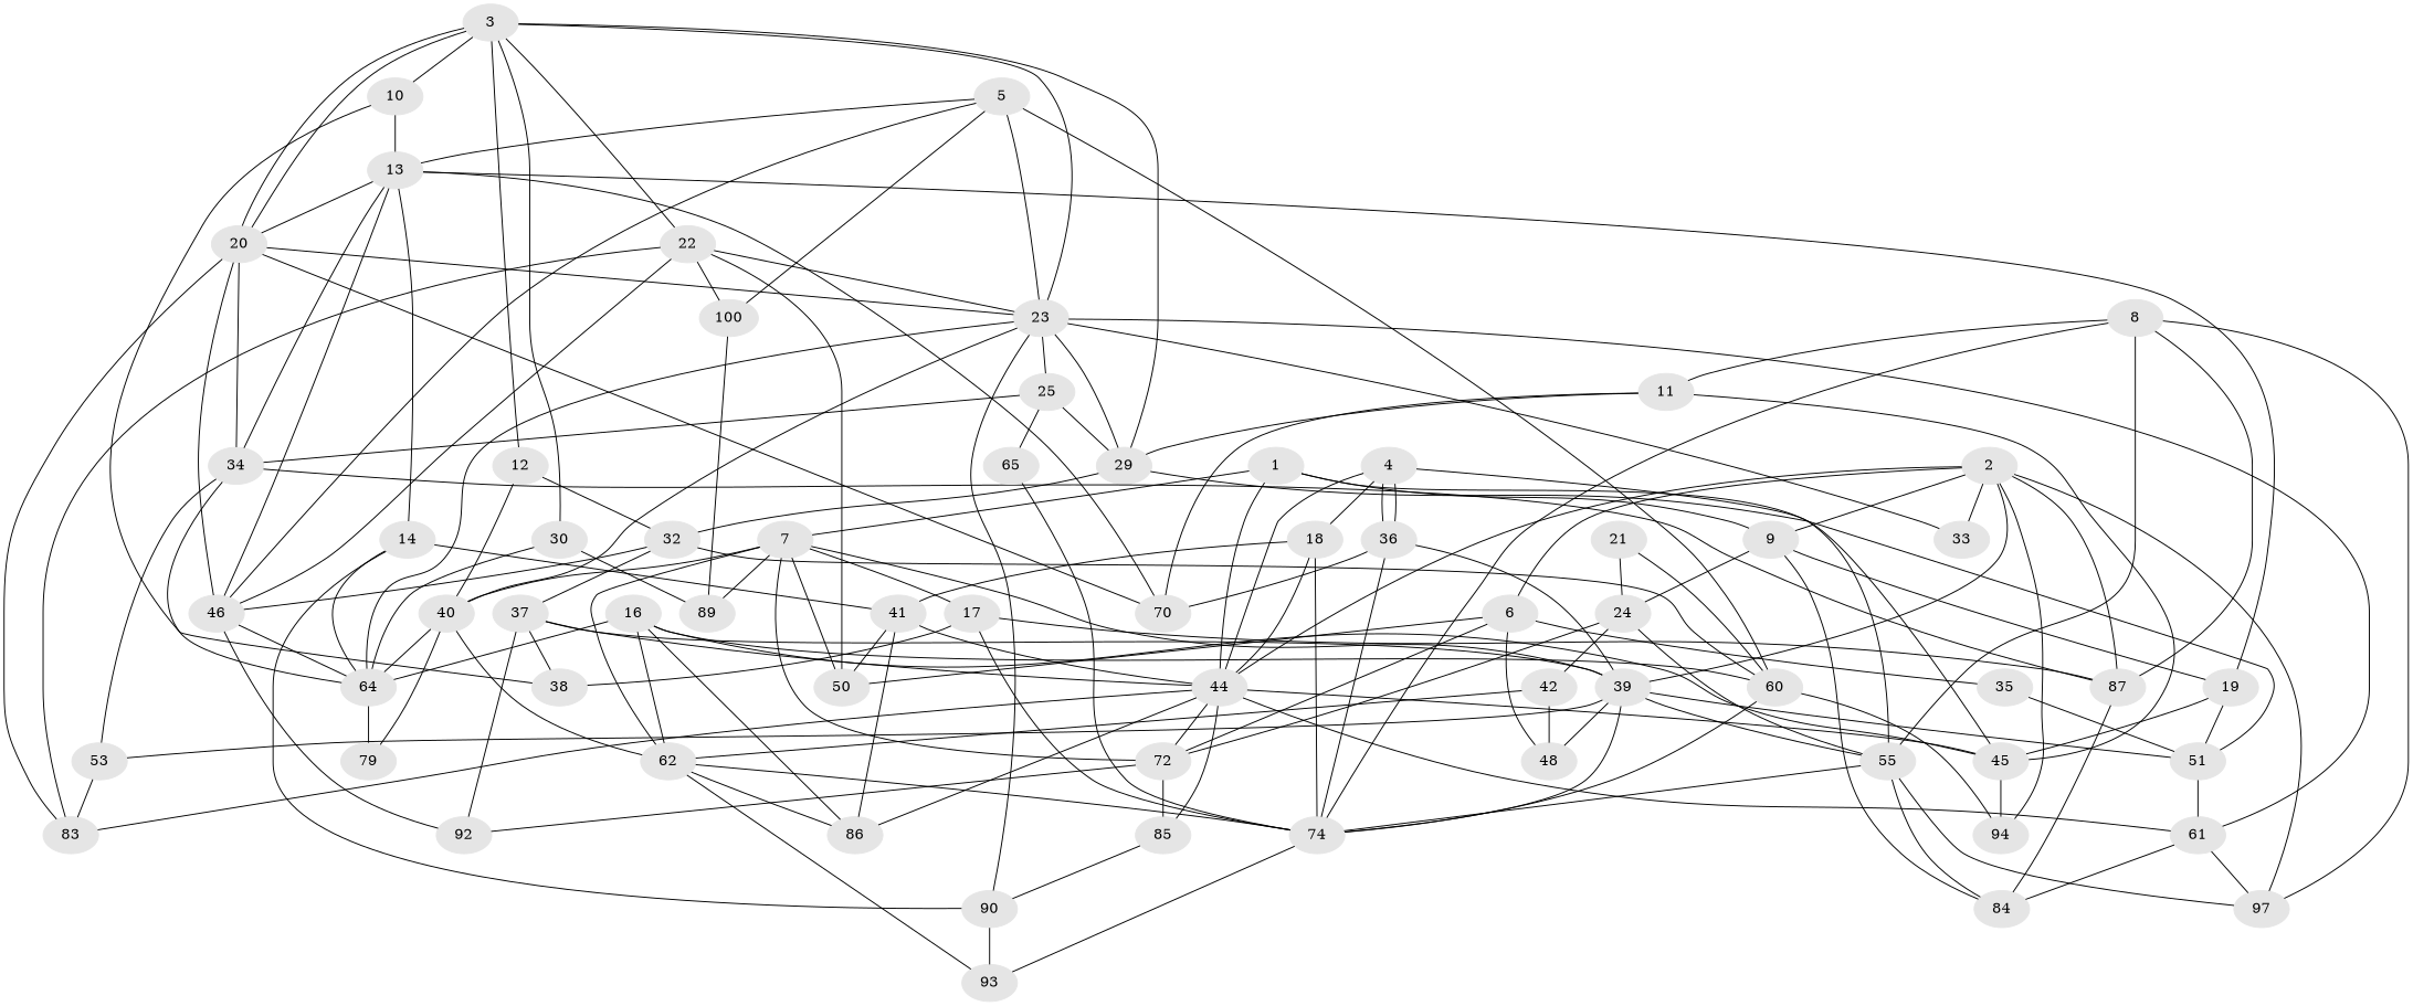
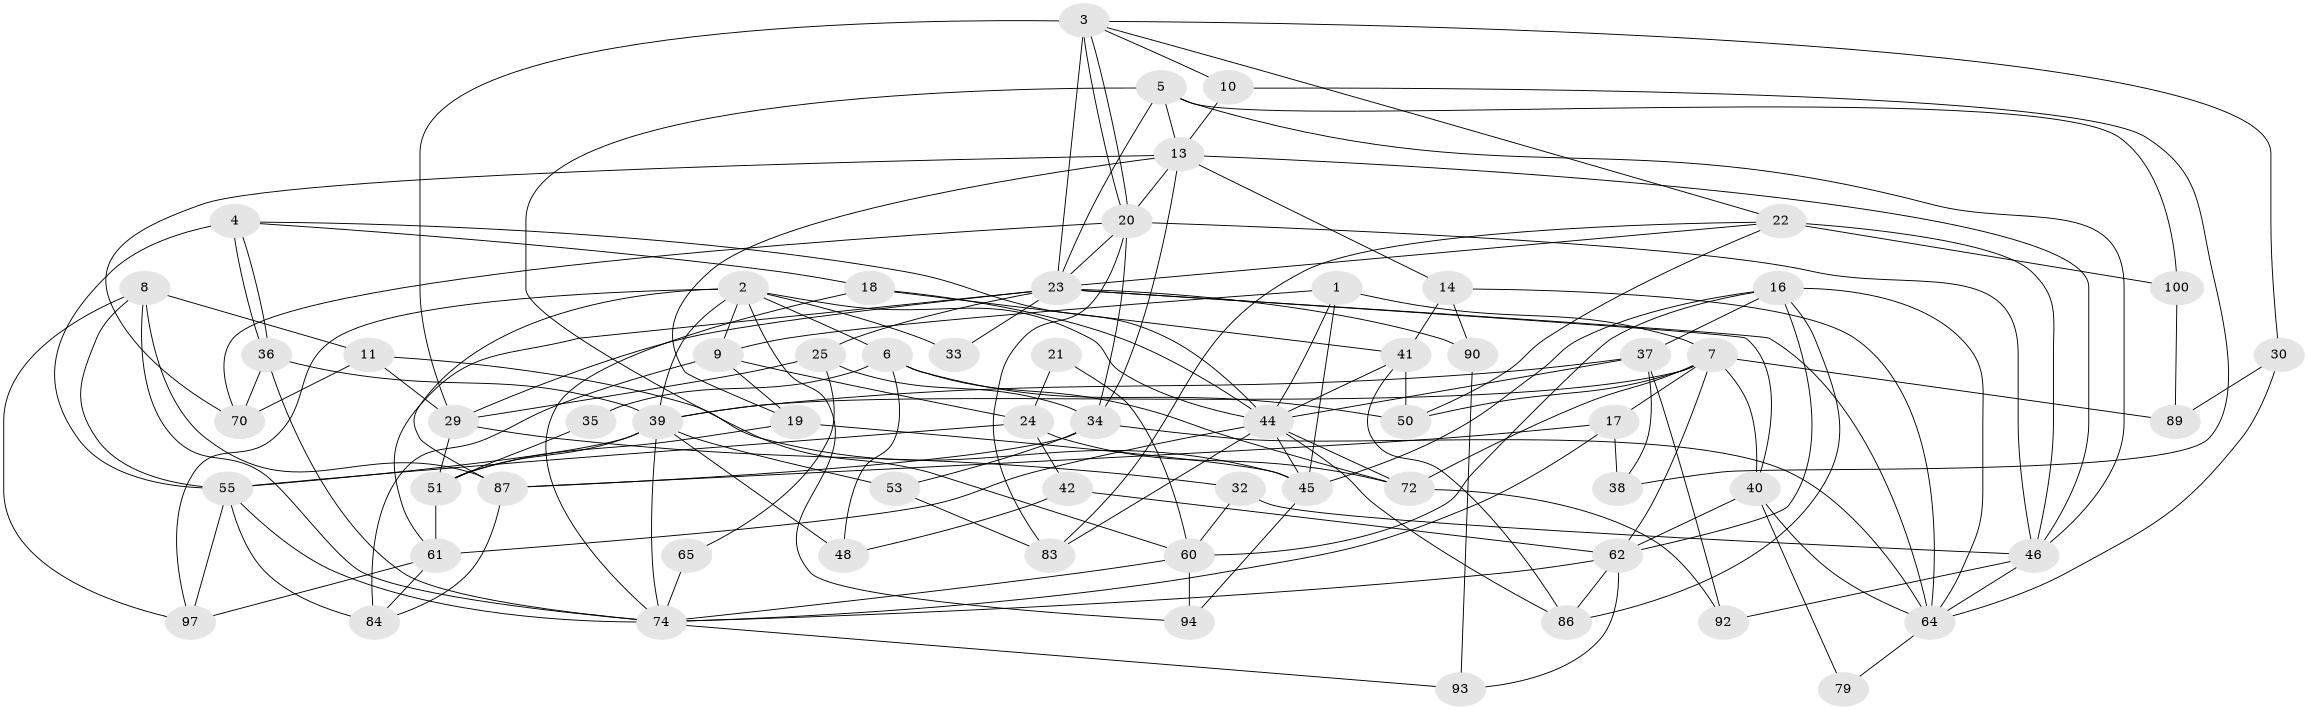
  graph {
    node [color=gray90 style=filled]
    7 [super="+43"]
    39 [super="+75"]
    50
    72 [super="+78"]
    17
    40
    62 [super="+67"]
    89 [super="+98"]
    1
    9 [super="+82"]
    44 [super="+95"]
    45 [super="+76"]
    19
    24 [super="+88"]
    84
    86
    83 [super="+102"]
    61 [super="+73"]
-   85
    94
    2 [super="+15"]
    6 [super="+87"]
    33
    n24 [label=87 super="+96"]
    97
    35
    48
    55 [super="+71"]
    74 [super="+101"]
    51
    53
    3 [super="+54"]
    10
-   12 [super="+80"]
    20 [super="+52"]
    22 [super="+59"]
    23 [super="+63"]
    29 [super="+47"]
    30
    13 [super="+27"]
    38
    32 [super="+81"]
    46 [super="+56"]
    70
    34 [super="+99"]
    100
    64 [super="+69"]
    90
    25
    18 [super="+28"]
    41 [super="+58"]
    4
    36 [super="+66"]
    5 [super="+31"]
    60
    14 [super="+49"]
    92
    79
    93
    8 [super="+91"]
    11 [super="+57"]
    42
    37 [super="+68"]
    16 [super="+26"]
    21
    65
    7 -- 39
    7 -- 50
    7 -- 72
    7 -- 17
    7 -- 40
    7 -- 62
    7 -- 89 [weight=3]
    39 -- 48
    39 -- 55
    39 -- 74
    39 -- 51
    39 -- 53
-   72 -- 85
    72 -- 92
    17 -- n24
    17 -- 74
    17 -- 38
    40 -- 62
    40 -- 64
    40 -- 79
    62 -- 86
    62 -- 74
    62 -- 93
    1 -- 7
    1 -- 9
    1 -- 44
    1 -- 45
    9 -- 19
    9 -- 24
    9 -- 84
    44 -- 72
    44 -- 45
    44 -- 86
    44 -- 83
    44 -- 61
-   44 -- 85
    45 -- 94
    19 -- 45
    19 -- 51
    24 -- 72
    24 -- 55
    24 -- 42
    61 -- 84
    61 -- 97
-   85 -- 90
    2 -- 39
    2 -- 9
    2 -- 44
    2 -- 94
    2 -- 6
    2 -- 33
    2 -- n24
    2 -- 97
    6 -- 50
    6 -- 72
    6 -- 35
    6 -- 48
    n24 -- 84
    35 -- 51
    55 -- 84
    55 -- 97
    55 -- 74
    74 -- 93
    51 -- 61
    53 -- 83
    3 -- 10
-   3 -- 12
    3 -- 20
    3 -- 20
    3 -- 22
    3 -- 23
    3 -- 29
    3 -- 30
    10 -- 13
    10 -- 38
-   12 -- 40
-   12 -- 32
    20 -- 83
    20 -- 23
    20 -- 46
    20 -- 70
    20 -- 34
    22 -- 50
    22 -- 83
    22 -- 23
    22 -- 46
    22 -- 100
    23 -- 40
    23 -- 61
    23 -- 33
    23 -- 29
    23 -- 64
    23 -- 90
    23 -- 25
    29 -- 51
    29 -- 32
    30 -- 89
    30 -- 64
    13 -- 19
    13 -- 20
    13 -- 46
    13 -- 70
    13 -- 34
    13 -- 14
    32 -- 46
    32 -- 60
-   32 -- 37
+   16 -- 37
    46 -- 64
    46 -- 92
    34 -- n24
    34 -- 53
    34 -- 64
    100 -- 89
    64 -- 79
    90 -- 93
    25 -- 29
    25 -- 34
    25 -- 65
    18 -- 44
    18 -- 74
    18 -- 41
    41 -- 50
    41 -- 44
    41 -- 86
    4 -- 44
    4 -- 55
    4 -- 18
    4 -- 36
    4 -- 36
    36 -- 39
    36 -- 74
    36 -- 70
    5 -- 23
    5 -- 13
    5 -- 46
    5 -- 100
    5 -- 60
    60 -- 94
    60 -- 74
    14 -- 64
    14 -- 90
    14 -- 41
    8 -- n24
    8 -- 97
    8 -- 55
    8 -- 74
    8 -- 11
    11 -- 45
    11 -- 29
    11 -- 70
    42 -- 62
    42 -- 48
    37 -- 39
    37 -- 44
    37 -- 38
    37 -- 92
    16 -- 62
    16 -- 45
    16 -- 86
    16 -- 64
    16 -- 60
    21 -- 24 [weight=2]
    21 -- 60
    65 -- 74
  }
